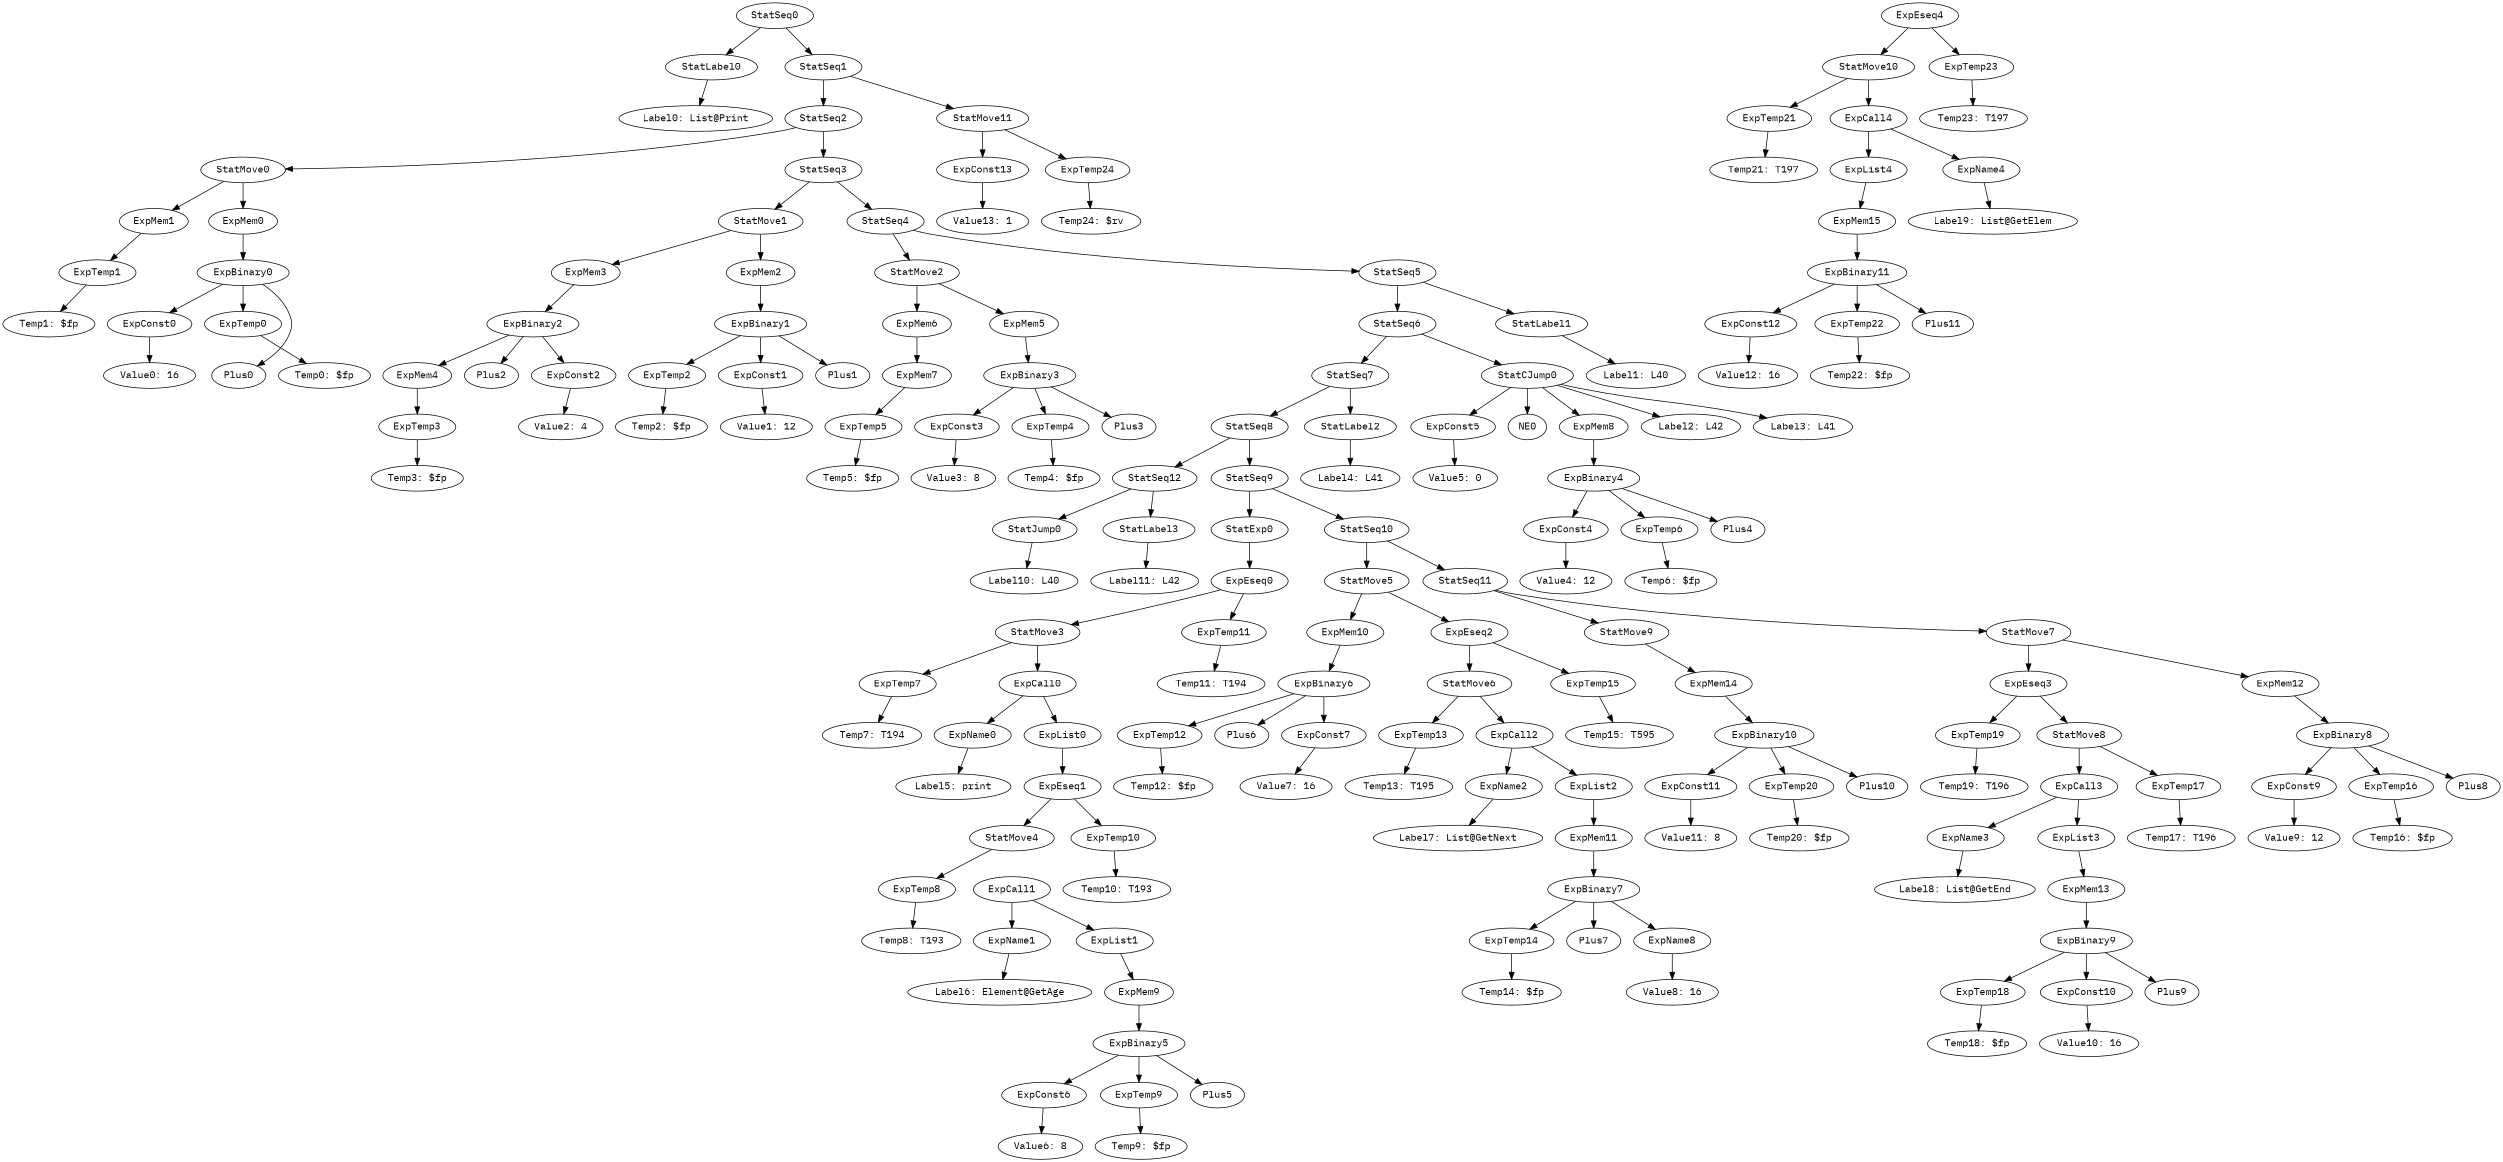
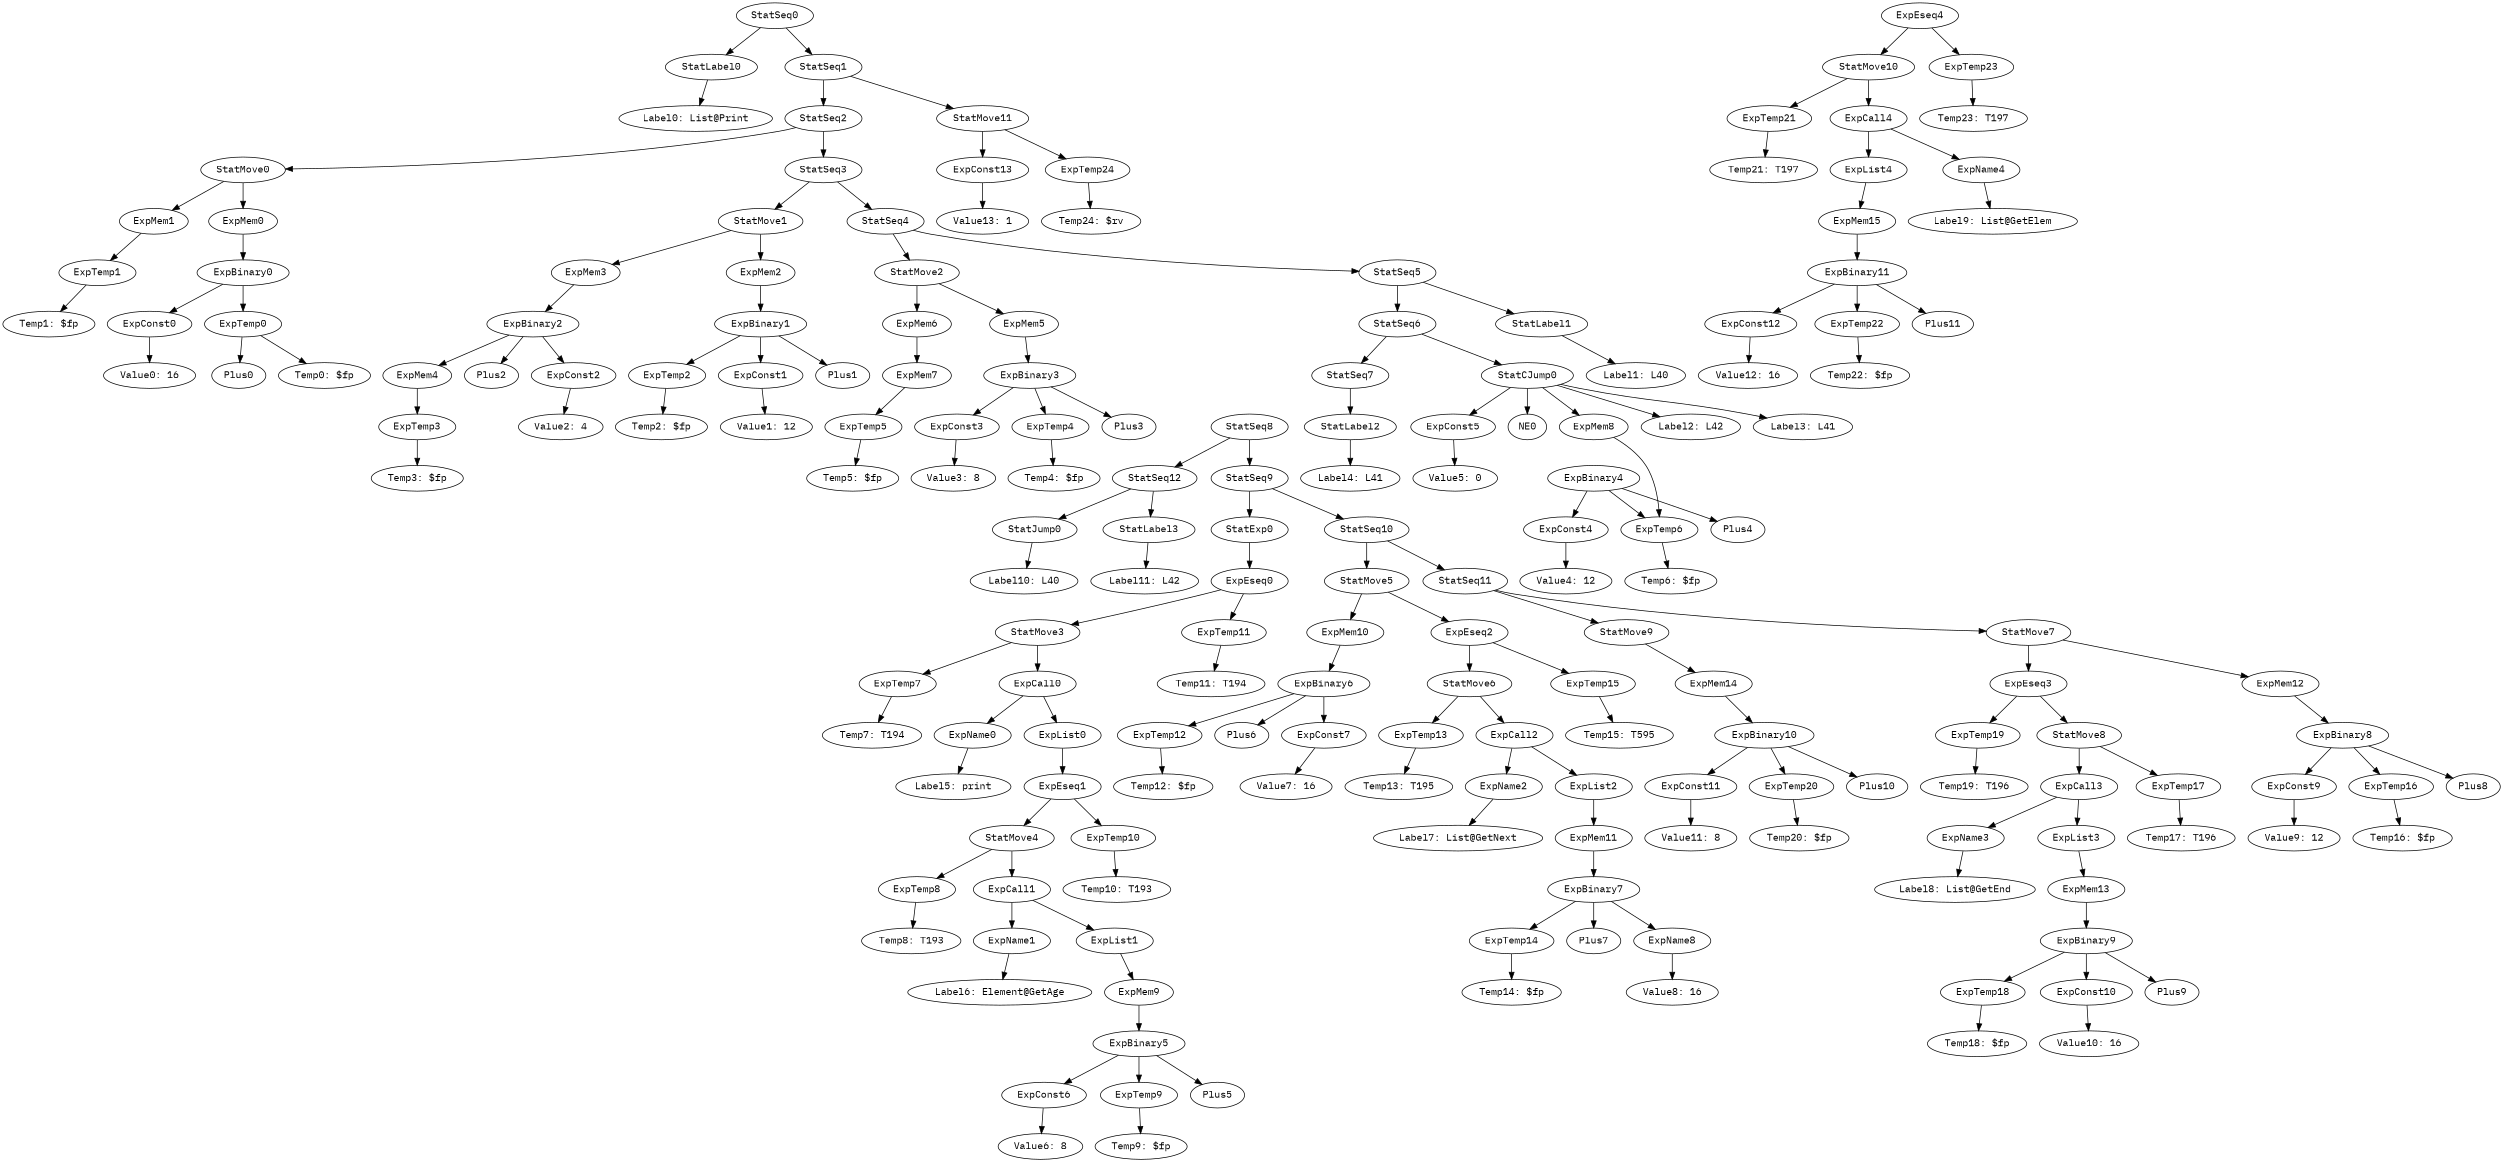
  digraph {
    fontname="IBM Plex Mono"
    ordering=out
    node [fontname="IBM Plex Mono"]
    edge [fontname="IBM Plex Mono"]
    ExpConst13
    "Value13: 1"
    ExpTemp24
    "Temp24: $rv"
    StatSeq12
    StatJump0
    StatLabel3
    "Label10: L40"
    "Label11: L42"
    StatSeq8
    StatSeq9
    StatExp0
    StatSeq10
    ExpEseq0
    StatMove5
    StatSeq11
    ExpEseq4
    StatMove10
    ExpTemp23
    ExpTemp21
    ExpCall4
    "Temp23: T197"
    "Temp21: T197"
    ExpList4
    ExpName4
    ExpMem15
    ExpBinary11
    ExpConst12
    ExpTemp22
    Plus11
    "Value12: 16"
    "Label9: List@GetElem"
    StatMove9
    ExpMem14
    ExpBinary10
    ExpConst11
    ExpTemp20
    Plus10
    "Value11: 8"
    "Temp20: $fp"
    StatMove3
    ExpTemp7
    ExpCall0
    "Temp7: T194"
    ExpName0
    ExpList0
    "Label5: print"
    ExpEseq1
    ExpConst4
    "Value4: 12"
    ExpConst0
    "Value0: 16"
    ExpTemp6
    "Temp6: $fp"
    StatMove6
    ExpTemp13
    ExpCall2
    "Temp13: T195"
    ExpName2
    ExpList2
    "Label7: List@GetNext"
    ExpMem11
    ExpMem6
    ExpMem7
    ExpTemp5
    "Temp5: $fp"
    StatMove2
    ExpMem5
    ExpBinary3
    ExpConst3
    ExpTemp4
    Plus3
    "Value3: 8"
    StatSeq2
    StatMove0
    StatSeq3
    ExpMem1
    ExpMem0
    StatMove1
    StatSeq4
    ExpTemp1
    ExpBinary0
    ExpMem3
    ExpMem2
    StatSeq5
    "Temp1: $fp"
    ExpConst6
    "Value6: 8"
    ExpTemp0
    Plus0
    "Temp0: $fp"
    ExpCall3
    ExpName3
    ExpList3
    "Label8: List@GetEnd"
    ExpMem13
    ExpBinary9
    ExpBinary2
    ExpMem4
    Plus2
    ExpConst2
    ExpTemp3
    "Value2: 4"
    StatSeq7
    StatLabel2
    "Label4: L41"
    ExpTemp19
    "Temp19: T196"
    StatLabel0
    "Label0: List@Print"
    "Temp4: $fp"
    "Temp3: $fp"
    ExpConst5
    "Value5: 0"
    StatSeq0
    StatSeq1
    StatMove11
    ExpTemp11
    "Temp11: T194"
    StatSeq6
    StatCJump0
    NE0
    ExpMem8
    "Label2: L42"
    "Label3: L41"
    ExpBinary4
    ExpBinary1
    StatLabel1
    ExpEseq3
    StatMove8
    ExpTemp17
    "Temp17: T196"
    StatMove4
    ExpTemp10
    ExpMem10
    ExpEseq2
    StatMove7
    "Label1: L40"
    ExpTemp2
    ExpConst1
    Plus1
    "Temp2: $fp"
    "Value1: 12"
    ExpTemp12
    "Temp12: $fp"
    "Temp22: $fp"
    ExpTemp8
    "Temp8: T193"
    ExpTemp18
    "Temp18: $fp"
    Plus4
    ExpCall1
    "Temp10: T193"
    ExpConst10
    Plus9
    "Value10: 16"
    ExpName1
    "Label6: Element@GetAge"
    ExpList1
    n160 [label="Temp15: T595"]
    ExpTemp15
    ExpBinary6
    ExpMem12
    ExpMem9
    ExpBinary5
    ExpTemp9
    "Temp9: $fp"
    ExpBinary7
    ExpTemp14
    Plus7
    n171 [label=ExpName8]
    "Temp14: $fp"
    "Value8: 16"
    Plus5
    Plus6
    ExpConst7
    ExpConst9
    "Value9: 12"
    ExpBinary8
    "Value7: 16"
    ExpTemp16
    "Temp16: $fp"
    Plus8
    ExpConst13 -> "Value13: 1"
    ExpTemp24 -> "Temp24: $rv"
    StatSeq12 -> StatJump0
    StatSeq12 -> StatLabel3
    StatJump0 -> "Label10: L40"
    StatLabel3 -> "Label11: L42"
    StatSeq8 -> StatSeq12
    StatSeq8 -> StatSeq9
    StatSeq9 -> StatExp0
    StatSeq9 -> StatSeq10
    StatExp0 -> ExpEseq0
    StatSeq10 -> StatMove5
    StatSeq10 -> StatSeq11
    ExpEseq0 -> StatMove3
    ExpEseq0 -> ExpTemp11
    StatMove5 -> ExpMem10
    StatMove5 -> ExpEseq2
    StatSeq11 -> StatMove9
    StatSeq11 -> StatMove7
    ExpEseq4 -> StatMove10
    ExpEseq4 -> ExpTemp23
    StatMove10 -> ExpTemp21
    StatMove10 -> ExpCall4
    ExpTemp23 -> "Temp23: T197"
    ExpTemp21 -> "Temp21: T197"
    ExpCall4 -> ExpList4
    ExpCall4 -> ExpName4
    ExpList4 -> ExpMem15
    ExpName4 -> "Label9: List@GetElem"
    ExpMem15 -> ExpBinary11
    ExpBinary11 -> ExpConst12
    ExpBinary11 -> ExpTemp22
    ExpBinary11 -> Plus11
    ExpConst12 -> "Value12: 16"
    ExpTemp22 -> "Temp22: $fp"
    StatMove9 -> ExpMem14
    ExpMem14 -> ExpBinary10
    ExpBinary10 -> ExpConst11
    ExpBinary10 -> ExpTemp20
    ExpBinary10 -> Plus10
    ExpConst11 -> "Value11: 8"
    ExpTemp20 -> "Temp20: $fp"
    StatMove3 -> ExpTemp7
    StatMove3 -> ExpCall0
    ExpTemp7 -> "Temp7: T194"
    ExpCall0 -> ExpName0
    ExpCall0 -> ExpList0
    ExpName0 -> "Label5: print"
    ExpList0 -> ExpEseq1
    ExpEseq1 -> StatMove4
    ExpEseq1 -> ExpTemp10
    ExpConst4 -> "Value4: 12"
    ExpConst0 -> "Value0: 16"
    ExpTemp6 -> "Temp6: $fp"
    StatMove6 -> ExpTemp13
    StatMove6 -> ExpCall2
    ExpTemp13 -> "Temp13: T195"
    ExpCall2 -> ExpName2
    ExpCall2 -> ExpList2
    ExpName2 -> "Label7: List@GetNext"
    ExpList2 -> ExpMem11
    ExpMem11 -> ExpBinary7
    ExpMem6 -> ExpMem7
    ExpMem7 -> ExpTemp5
    ExpTemp5 -> "Temp5: $fp"
    StatMove2 -> ExpMem6
    StatMove2 -> ExpMem5
    ExpMem5 -> ExpBinary3
    ExpBinary3 -> ExpConst3
    ExpBinary3 -> ExpTemp4
    ExpBinary3 -> Plus3
    ExpConst3 -> "Value3: 8"
    ExpTemp4 -> "Temp4: $fp"
    StatSeq2 -> StatMove0
    StatSeq2 -> StatSeq3
    StatMove0 -> ExpMem1
    StatMove0 -> ExpMem0
    StatSeq3 -> StatMove1
    StatSeq3 -> StatSeq4
    ExpMem1 -> ExpTemp1
    ExpMem0 -> ExpBinary0
    StatMove1 -> ExpMem3
    StatMove1 -> ExpMem2
    StatSeq4 -> StatMove2
    StatSeq4 -> StatSeq5
    ExpTemp1 -> "Temp1: $fp"
    ExpBinary0 -> ExpConst0
    ExpBinary0 -> ExpTemp0
-   ExpBinary0 -> Plus0
+   ExpTemp0 -> Plus0
    ExpMem3 -> ExpBinary2
    ExpMem2 -> ExpBinary1
    StatSeq5 -> StatSeq6
    StatSeq5 -> StatLabel1
    ExpConst6 -> "Value6: 8"
    ExpTemp0 -> "Temp0: $fp"
    ExpCall3 -> ExpName3
    ExpCall3 -> ExpList3
    ExpName3 -> "Label8: List@GetEnd"
    ExpList3 -> ExpMem13
    ExpMem13 -> ExpBinary9
    ExpBinary9 -> ExpTemp18
    ExpBinary9 -> ExpConst10
    ExpBinary9 -> Plus9
    ExpBinary2 -> ExpMem4
    ExpBinary2 -> Plus2
    ExpBinary2 -> ExpConst2
    ExpMem4 -> ExpTemp3
    ExpConst2 -> "Value2: 4"
    ExpTemp3 -> "Temp3: $fp"
-   StatSeq7 -> StatSeq8
    StatSeq7 -> StatLabel2
    StatLabel2 -> "Label4: L41"
    ExpTemp19 -> "Temp19: T196"
    StatLabel0 -> "Label0: List@Print"
    ExpConst5 -> "Value5: 0"
    StatSeq0 -> StatLabel0
    StatSeq0 -> StatSeq1
    StatSeq1 -> StatSeq2
    StatSeq1 -> StatMove11
    StatMove11 -> ExpConst13
    StatMove11 -> ExpTemp24
    ExpTemp11 -> "Temp11: T194"
    StatSeq6 -> StatSeq7
    StatSeq6 -> StatCJump0
    StatCJump0 -> ExpConst5
    StatCJump0 -> NE0
    StatCJump0 -> ExpMem8
    StatCJump0 -> "Label2: L42"
    StatCJump0 -> "Label3: L41"
-   ExpMem8 -> ExpBinary4
+   ExpMem8 -> ExpTemp6
    ExpBinary4 -> ExpConst4
    ExpBinary4 -> ExpTemp6
    ExpBinary4 -> Plus4
    ExpBinary1 -> ExpTemp2
    ExpBinary1 -> ExpConst1
    ExpBinary1 -> Plus1
    StatLabel1 -> "Label1: L40"
    ExpEseq3 -> ExpTemp19
    ExpEseq3 -> StatMove8
    StatMove8 -> ExpCall3
    StatMove8 -> ExpTemp17
    ExpTemp17 -> "Temp17: T196"
    StatMove4 -> ExpTemp8
+   StatMove4 -> ExpCall1
    ExpTemp10 -> "Temp10: T193"
    ExpMem10 -> ExpBinary6
    ExpEseq2 -> StatMove6
    ExpEseq2 -> ExpTemp15
    StatMove7 -> ExpEseq3
    StatMove7 -> ExpMem12
    ExpTemp2 -> "Temp2: $fp"
    ExpConst1 -> "Value1: 12"
    ExpTemp12 -> "Temp12: $fp"
    ExpTemp8 -> "Temp8: T193"
    ExpTemp18 -> "Temp18: $fp"
    ExpCall1 -> ExpName1
    ExpCall1 -> ExpList1
    ExpConst10 -> "Value10: 16"
    ExpName1 -> "Label6: Element@GetAge"
    ExpList1 -> ExpMem9
    ExpTemp15 -> n160
    ExpBinary6 -> ExpTemp12
    ExpBinary6 -> Plus6
    ExpBinary6 -> ExpConst7
    ExpMem12 -> ExpBinary8
    ExpMem9 -> ExpBinary5
    ExpBinary5 -> ExpConst6
    ExpBinary5 -> ExpTemp9
    ExpBinary5 -> Plus5
    ExpTemp9 -> "Temp9: $fp"
    ExpBinary7 -> ExpTemp14
    ExpBinary7 -> Plus7
    ExpBinary7 -> n171
    ExpTemp14 -> "Temp14: $fp"
    n171 -> "Value8: 16"
    ExpConst7 -> "Value7: 16"
    ExpConst9 -> "Value9: 12"
    ExpBinary8 -> ExpConst9
    ExpBinary8 -> ExpTemp16
    ExpBinary8 -> Plus8
    ExpTemp16 -> "Temp16: $fp"
  }
